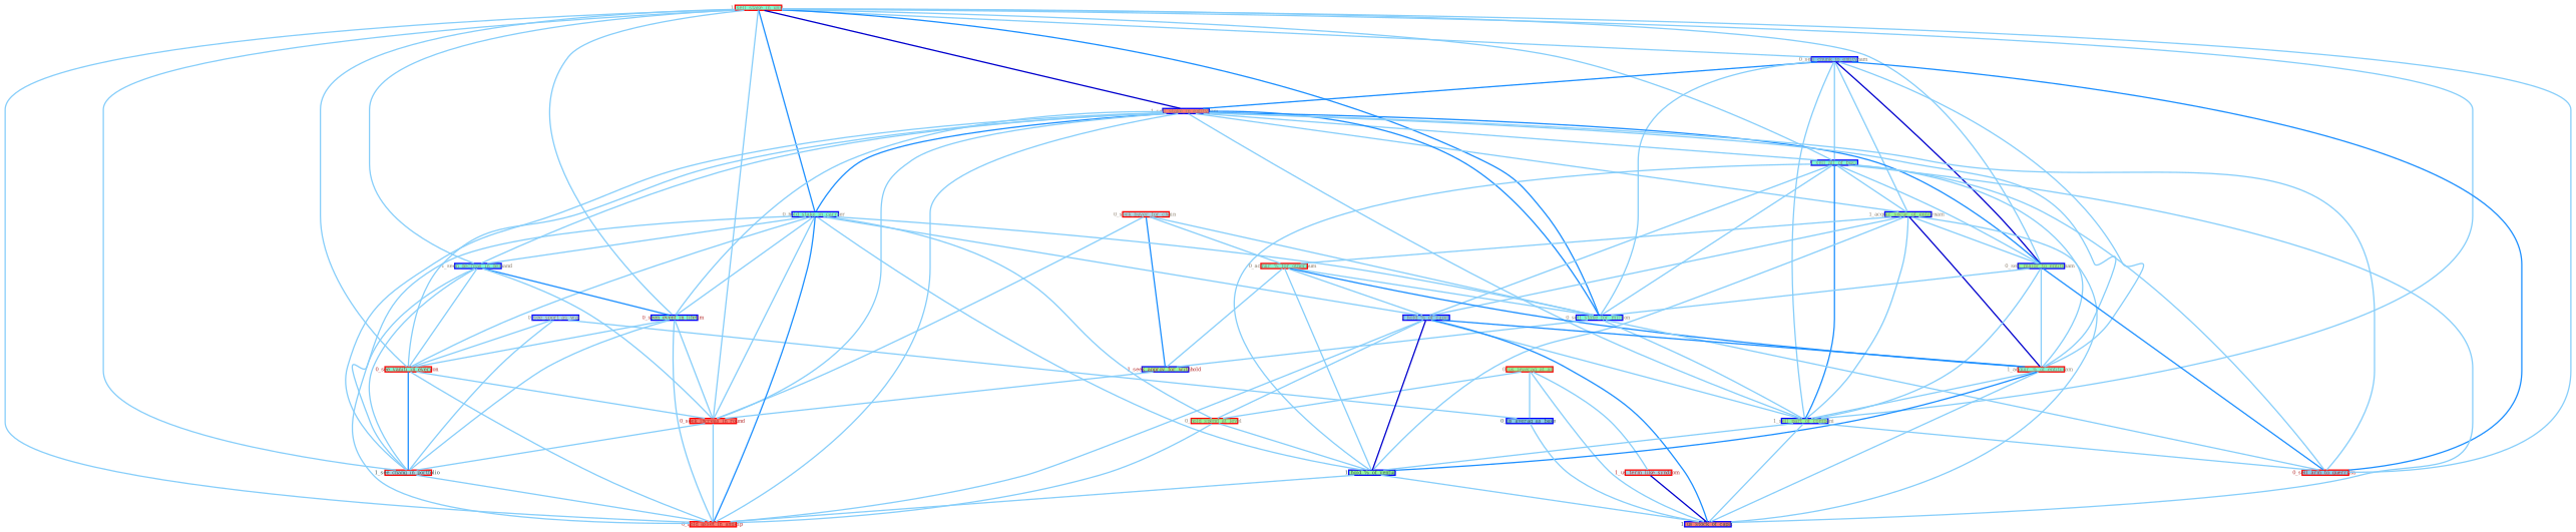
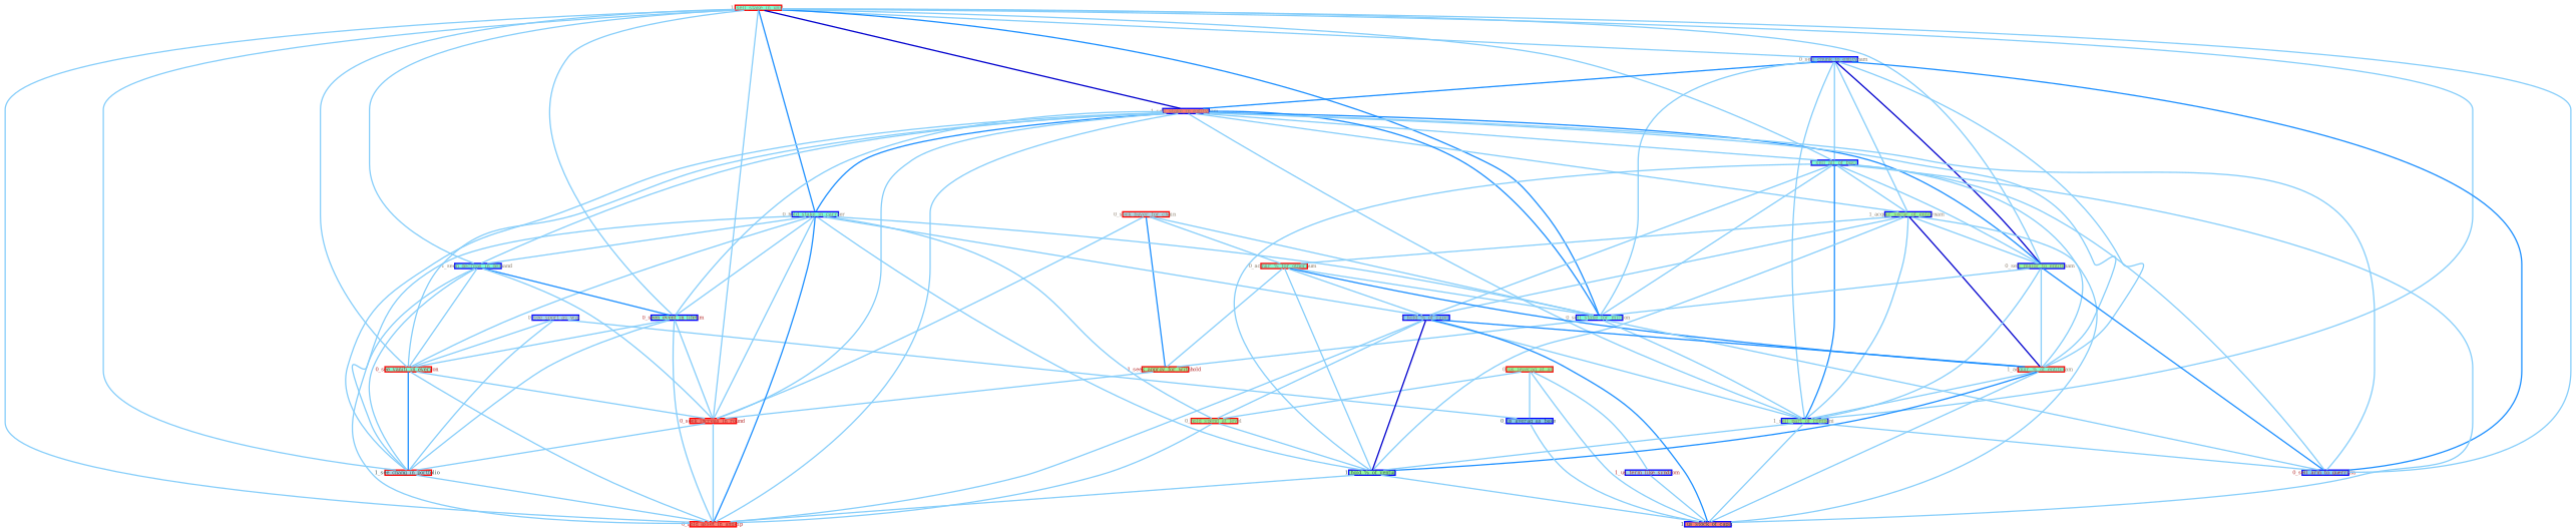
  graph {
    node [color=blue fillcolor=aquamarine fixedsize=true fontcolor="#8b7d6b" fontsize=4 shape=polygon style=filled]
    edge [color="#87cefa" w=1]
    "0_us_leverag_at_all " [color=red fillcolor=palegreen height=.06 width=.5]
    "1_sell_stake_in_unit " [color=red height=.06 width=.5]
    "0_sell_chunk_to_entitynam " [fillcolor=skyblue height=.06 width=.5]
    "1_sell_stake_in_entitynam " [fillcolor=salmon height=.06 width=.5]
    "1_sell_all_of_busi " [height=.06 width=.5]
    "0_seek_buyer_for_chain " [color=red fillcolor=lightblue height=.06 width=.5]
    "1_acquir_secur_of_entitynam " [fillcolor=palegreen height=.06 width=.5]
    "0_acquir_%_for_othernum " [color=red height=.06 width=.5]
    "0_sell_major_to_entitynam " [fillcolor=palegreen height=.06 width=.5]
    "0_see_sport_as_wai " [fillcolor=lightblue height=.06 width=.5]
    "0_hold_stake_in_carrier " [height=.06 width=.5]
    "0_sell_stake_for_million " [height=.06 width=.5]
    "1_hold_%_of_capit " [fillcolor=skyblue height=.06 width=.5]
    "0_hold_spend_at_level " [color=red fillcolor=palegreen height=.06 width=.5]
    "1_acquir_%_of_entitynam " [color=red height=.06 width=.5]
    "1_seen_decreas_in_demand " [height=.06 width=.5]
    "1_sell_part_of_compani " [fillcolor=palegreen height=.06 width=.5]
    "0_seen_event_in_lifetim " [fontcolor="#b22222" height=.06 width=.5]
-   "1_us_term_like_syndrom " [color=red fillcolor=lightblue fontcolor="#b22222" height=.06 width=.5]
-   "1_seek_approv_for_withhold " [fillcolor=palegreen fontcolor="#b22222" height=.06 width=.5]
+   "1_us_term_like_syndrom " [fillcolor=lightblue fontcolor="#b22222" height=.06 width=.5]
+   "1_seek_approv_for_withhold " [color=red fillcolor=palegreen fontcolor="#b22222" height=.06 width=.5]
    "0_see_vaniti_in_everyon " [color=red fontcolor="#b22222" height=.06 width=.5]
-   "0_sell_arm_to_guerrilla " [color=red fillcolor=skyblue fontcolor="#b22222" height=.06 width=.5]
+   "0_sell_arm_to_guerrilla " [fillcolor=skyblue fontcolor="#b22222" height=.06 width=.5]
    "0_seek_increas_in_round " [color=red fillcolor=salmon fontcolor="#b22222" height=.06 width=.5]
    "0_hold_asset_in_anticip " [color=red fillcolor=salmon fontcolor="#b22222" height=.06 width=.5]
    "0_us_averag_as_base " [fillcolor=skyblue fontcolor="#2f4f4f" height=.06 width=.5]
    "1_us_stock_of_capit " [fillcolor=salmon fontcolor="#2f4f4f" height=.06 width=.5]
    "1_see_chang_in_portfolio " [color=red fillcolor=lightblue fontcolor="#2f4f4f" height=.06 width=.5]
    "1_hold_%_of_ventur " [fillcolor=palegreen fontcolor="#2f4f4f" height=.06 width=.5]
    subgraph sub_1 {
      "0_us_leverag_at_all "
      "1_sell_stake_in_unit "
      "0_sell_chunk_to_entitynam "
      "1_sell_stake_in_entitynam "
      "1_sell_all_of_busi "
      "0_seek_buyer_for_chain "
      "1_acquir_secur_of_entitynam "
      "0_acquir_%_for_othernum "
      "0_sell_major_to_entitynam "
      "0_see_sport_as_wai "
      "0_hold_stake_in_carrier "
      "0_sell_stake_for_million "
      "1_hold_%_of_capit "
      "0_hold_spend_at_level "
      "1_acquir_%_of_entitynam "
      "1_seen_decreas_in_demand "
      "1_sell_part_of_compani "
    }
    subgraph sub_2 {
      "0_seen_event_in_lifetim "
      "1_us_term_like_syndrom "
      "1_seek_approv_for_withhold "
      "0_see_vaniti_in_everyon "
      "0_sell_arm_to_guerrilla "
      "0_seek_increas_in_round "
      "0_hold_asset_in_anticip "
    }
    "0_us_leverag_at_all " -- "0_hold_spend_at_level "
    "0_us_leverag_at_all " -- "1_us_term_like_syndrom "
    "0_us_leverag_at_all " -- "0_us_averag_as_base "
    "0_us_leverag_at_all " -- "1_us_stock_of_capit "
    "1_sell_stake_in_unit " -- "0_sell_chunk_to_entitynam "
    "1_sell_stake_in_unit " -- "1_sell_stake_in_entitynam " [color="#0000cd" w=3]
    "1_sell_stake_in_unit " -- "1_sell_all_of_busi "
    "1_sell_stake_in_unit " -- "0_sell_major_to_entitynam "
    "1_sell_stake_in_unit " -- "0_hold_stake_in_carrier " [color="#1e90ff" w=2]
    "1_sell_stake_in_unit " -- "0_sell_stake_for_million " [color="#1e90ff" w=2]
    "1_sell_stake_in_unit " -- "1_seen_decreas_in_demand "
    "1_sell_stake_in_unit " -- "1_sell_part_of_compani "
    "1_sell_stake_in_unit " -- "0_seen_event_in_lifetim "
    "1_sell_stake_in_unit " -- "0_see_vaniti_in_everyon "
    "1_sell_stake_in_unit " -- "0_sell_arm_to_guerrilla "
    "1_sell_stake_in_unit " -- "0_seek_increas_in_round "
    "1_sell_stake_in_unit " -- "0_hold_asset_in_anticip "
    "1_sell_stake_in_unit " -- "1_see_chang_in_portfolio "
    "0_sell_chunk_to_entitynam " -- "1_sell_stake_in_entitynam " [color="#1e90ff" w=2]
    "0_sell_chunk_to_entitynam " -- "1_sell_all_of_busi "
    "0_sell_chunk_to_entitynam " -- "1_acquir_secur_of_entitynam "
    "0_sell_chunk_to_entitynam " -- "0_sell_major_to_entitynam " [color="#0000cd" w=3]
    "0_sell_chunk_to_entitynam " -- "0_sell_stake_for_million "
    "0_sell_chunk_to_entitynam " -- "1_acquir_%_of_entitynam "
    "0_sell_chunk_to_entitynam " -- "1_sell_part_of_compani "
    "0_sell_chunk_to_entitynam " -- "0_sell_arm_to_guerrilla " [color="#1e90ff" w=2]
    "1_sell_stake_in_entitynam " -- "1_sell_all_of_busi "
    "1_sell_stake_in_entitynam " -- "1_acquir_secur_of_entitynam "
    "1_sell_stake_in_entitynam " -- "0_sell_major_to_entitynam " [color="#1e90ff" w=2]
    "1_sell_stake_in_entitynam " -- "0_hold_stake_in_carrier " [color="#1e90ff" w=2]
    "1_sell_stake_in_entitynam " -- "0_sell_stake_for_million " [color="#1e90ff" w=2]
    "1_sell_stake_in_entitynam " -- "1_acquir_%_of_entitynam "
    "1_sell_stake_in_entitynam " -- "1_seen_decreas_in_demand "
    "1_sell_stake_in_entitynam " -- "1_sell_part_of_compani "
    "1_sell_stake_in_entitynam " -- "0_seen_event_in_lifetim "
    "1_sell_stake_in_entitynam " -- "0_see_vaniti_in_everyon "
    "1_sell_stake_in_entitynam " -- "0_sell_arm_to_guerrilla "
    "1_sell_stake_in_entitynam " -- "0_seek_increas_in_round "
    "1_sell_stake_in_entitynam " -- "0_hold_asset_in_anticip "
    "1_sell_stake_in_entitynam " -- "1_see_chang_in_portfolio "
    "1_sell_all_of_busi " -- "1_acquir_secur_of_entitynam "
    "1_sell_all_of_busi " -- "0_sell_major_to_entitynam "
    "1_sell_all_of_busi " -- "0_sell_stake_for_million "
    "1_sell_all_of_busi " -- "1_hold_%_of_capit "
    "1_sell_all_of_busi " -- "1_acquir_%_of_entitynam "
    "1_sell_all_of_busi " -- "1_sell_part_of_compani " [color="#1e90ff" w=2]
    "1_sell_all_of_busi " -- "0_sell_arm_to_guerrilla "
    "1_sell_all_of_busi " -- "1_us_stock_of_capit "
    "1_sell_all_of_busi " -- "1_hold_%_of_ventur "
    "0_seek_buyer_for_chain " -- "0_acquir_%_for_othernum "
    "0_seek_buyer_for_chain " -- "0_sell_stake_for_million "
    "0_seek_buyer_for_chain " -- "1_seek_approv_for_withhold " [color="#1e90ff" w=2]
    "0_seek_buyer_for_chain " -- "0_seek_increas_in_round "
    "1_acquir_secur_of_entitynam " -- "0_acquir_%_for_othernum "
    "1_acquir_secur_of_entitynam " -- "0_sell_major_to_entitynam "
    "1_acquir_secur_of_entitynam " -- "1_hold_%_of_capit "
    "1_acquir_secur_of_entitynam " -- "1_acquir_%_of_entitynam " [color="#0000cd" w=3]
    "1_acquir_secur_of_entitynam " -- "1_sell_part_of_compani "
    "1_acquir_secur_of_entitynam " -- "1_us_stock_of_capit "
    "1_acquir_secur_of_entitynam " -- "1_hold_%_of_ventur "
    "0_acquir_%_for_othernum " -- "0_sell_stake_for_million "
    "0_acquir_%_for_othernum " -- "1_hold_%_of_capit "
    "0_acquir_%_for_othernum " -- "1_acquir_%_of_entitynam " [color="#1e90ff" w=2]
    "0_acquir_%_for_othernum " -- "1_seek_approv_for_withhold "
    "0_acquir_%_for_othernum " -- "1_hold_%_of_ventur "
    "0_sell_major_to_entitynam " -- "0_sell_stake_for_million "
    "0_sell_major_to_entitynam " -- "1_acquir_%_of_entitynam "
    "0_sell_major_to_entitynam " -- "1_sell_part_of_compani "
    "0_sell_major_to_entitynam " -- "0_sell_arm_to_guerrilla " [color="#1e90ff" w=2]
    "0_see_sport_as_wai " -- "0_see_vaniti_in_everyon "
    "0_see_sport_as_wai " -- "0_us_averag_as_base "
    "0_see_sport_as_wai " -- "1_see_chang_in_portfolio "
    "0_hold_stake_in_carrier " -- "0_sell_stake_for_million "
    "0_hold_stake_in_carrier " -- "1_hold_%_of_capit "
    "0_hold_stake_in_carrier " -- "0_hold_spend_at_level "
    "0_hold_stake_in_carrier " -- "1_seen_decreas_in_demand "
    "0_hold_stake_in_carrier " -- "0_seen_event_in_lifetim "
    "0_hold_stake_in_carrier " -- "0_see_vaniti_in_everyon "
    "0_hold_stake_in_carrier " -- "0_seek_increas_in_round "
    "0_hold_stake_in_carrier " -- "0_hold_asset_in_anticip " [color="#1e90ff" w=2]
    "0_hold_stake_in_carrier " -- "1_see_chang_in_portfolio "
    "0_hold_stake_in_carrier " -- "1_hold_%_of_ventur "
    "0_sell_stake_for_million " -- "1_sell_part_of_compani "
    "0_sell_stake_for_million " -- "1_seek_approv_for_withhold "
    "0_sell_stake_for_million " -- "0_sell_arm_to_guerrilla "
    "1_hold_%_of_capit " -- "0_hold_spend_at_level "
    "1_hold_%_of_capit " -- "1_acquir_%_of_entitynam " [color="#1e90ff" w=2]
    "1_hold_%_of_capit " -- "1_sell_part_of_compani "
    "1_hold_%_of_capit " -- "0_hold_asset_in_anticip "
    "1_hold_%_of_capit " -- "1_us_stock_of_capit " [color="#1e90ff" w=2]
    "1_hold_%_of_capit " -- "1_hold_%_of_ventur " [color="#0000cd" w=3]
    "0_hold_spend_at_level " -- "0_hold_asset_in_anticip "
    "0_hold_spend_at_level " -- "1_hold_%_of_ventur "
    "1_acquir_%_of_entitynam " -- "1_sell_part_of_compani "
    "1_acquir_%_of_entitynam " -- "1_us_stock_of_capit "
    "1_acquir_%_of_entitynam " -- "1_hold_%_of_ventur " [color="#1e90ff" w=2]
    "1_seen_decreas_in_demand " -- "0_seen_event_in_lifetim " [color="#1e90ff" w=2]
    "1_seen_decreas_in_demand " -- "0_see_vaniti_in_everyon "
    "1_seen_decreas_in_demand " -- "0_seek_increas_in_round "
    "1_seen_decreas_in_demand " -- "0_hold_asset_in_anticip "
    "1_seen_decreas_in_demand " -- "1_see_chang_in_portfolio "
    "1_sell_part_of_compani " -- "0_sell_arm_to_guerrilla "
    "1_sell_part_of_compani " -- "1_us_stock_of_capit "
    "1_sell_part_of_compani " -- "1_hold_%_of_ventur "
    "0_seen_event_in_lifetim " -- "0_see_vaniti_in_everyon "
    "0_seen_event_in_lifetim " -- "0_seek_increas_in_round "
    "0_seen_event_in_lifetim " -- "0_hold_asset_in_anticip "
    "0_seen_event_in_lifetim " -- "1_see_chang_in_portfolio "
-   "1_us_term_like_syndrom " -- "1_us_stock_of_capit " [color="#0000cd"]
+   "1_us_term_like_syndrom " -- "1_us_stock_of_capit "
    "1_seek_approv_for_withhold " -- "0_seek_increas_in_round "
    "0_see_vaniti_in_everyon " -- "0_seek_increas_in_round "
    "0_see_vaniti_in_everyon " -- "0_hold_asset_in_anticip "
    "0_see_vaniti_in_everyon " -- "1_see_chang_in_portfolio " [color="#1e90ff" w=2]
    "0_seek_increas_in_round " -- "0_hold_asset_in_anticip "
    "0_seek_increas_in_round " -- "1_see_chang_in_portfolio "
    "0_us_averag_as_base " -- "1_us_stock_of_capit "
    "1_see_chang_in_portfolio " -- "0_hold_asset_in_anticip "
    "1_hold_%_of_ventur " -- "0_hold_asset_in_anticip "
    "1_hold_%_of_ventur " -- "1_us_stock_of_capit "
  }
